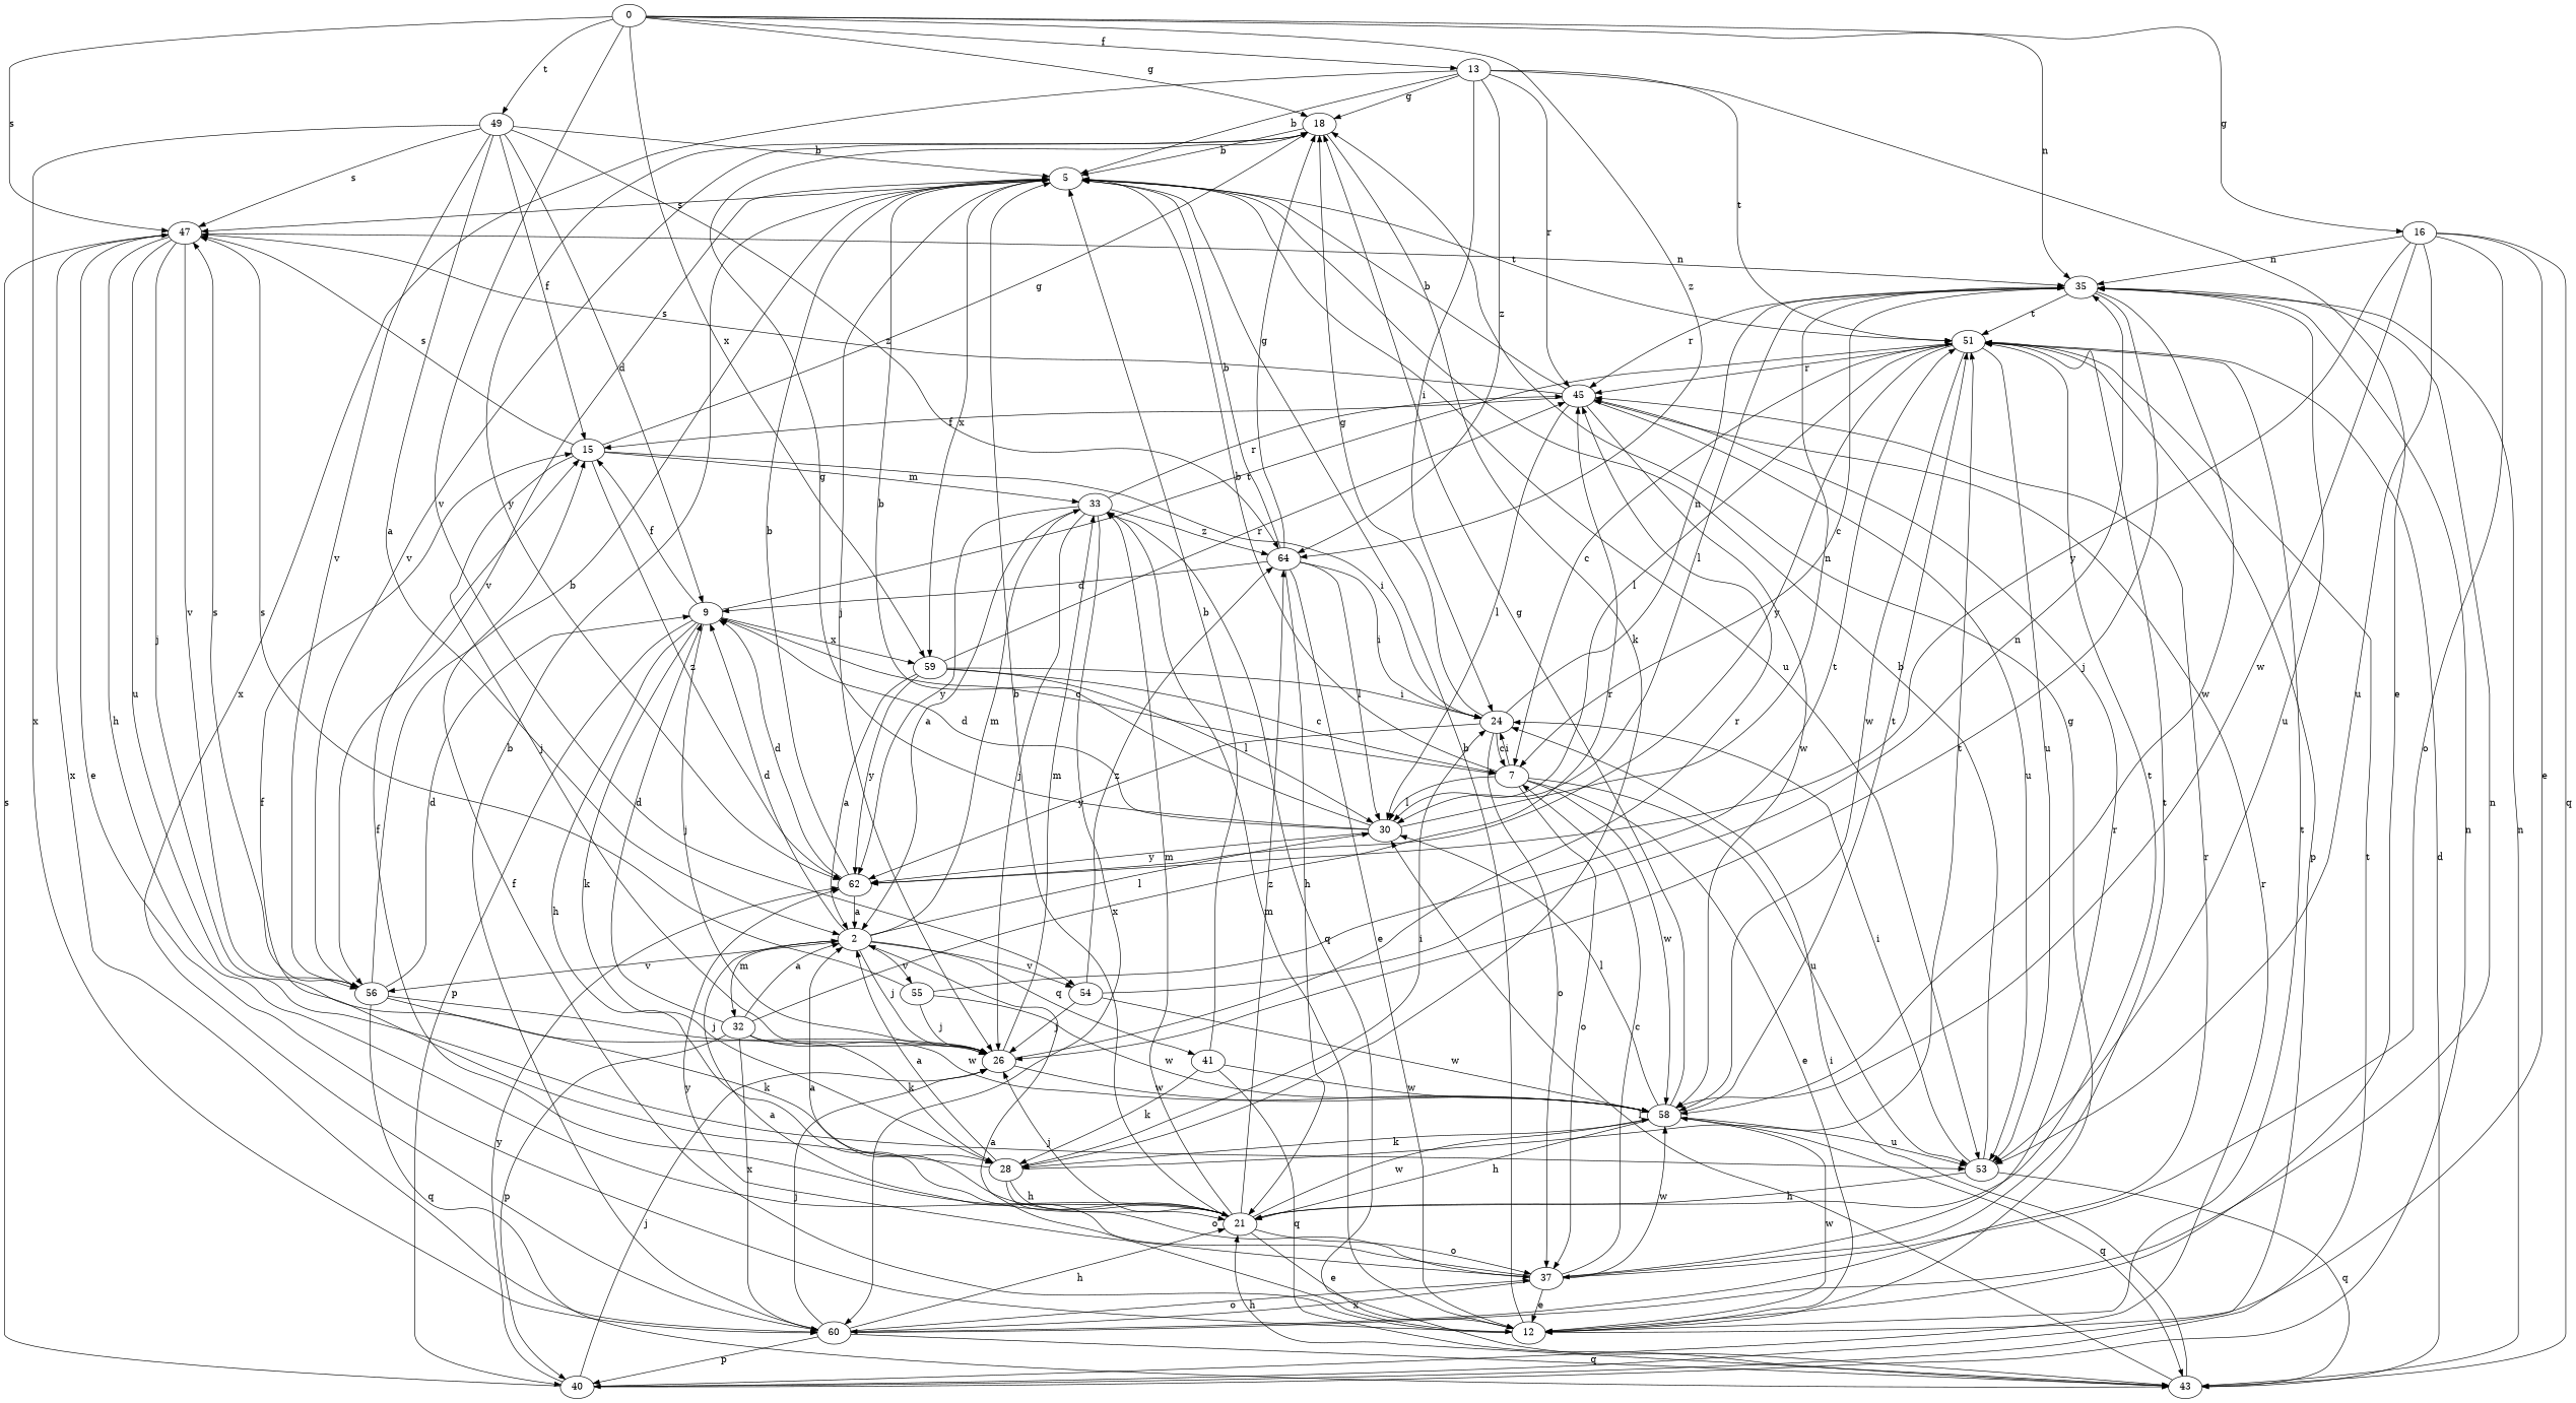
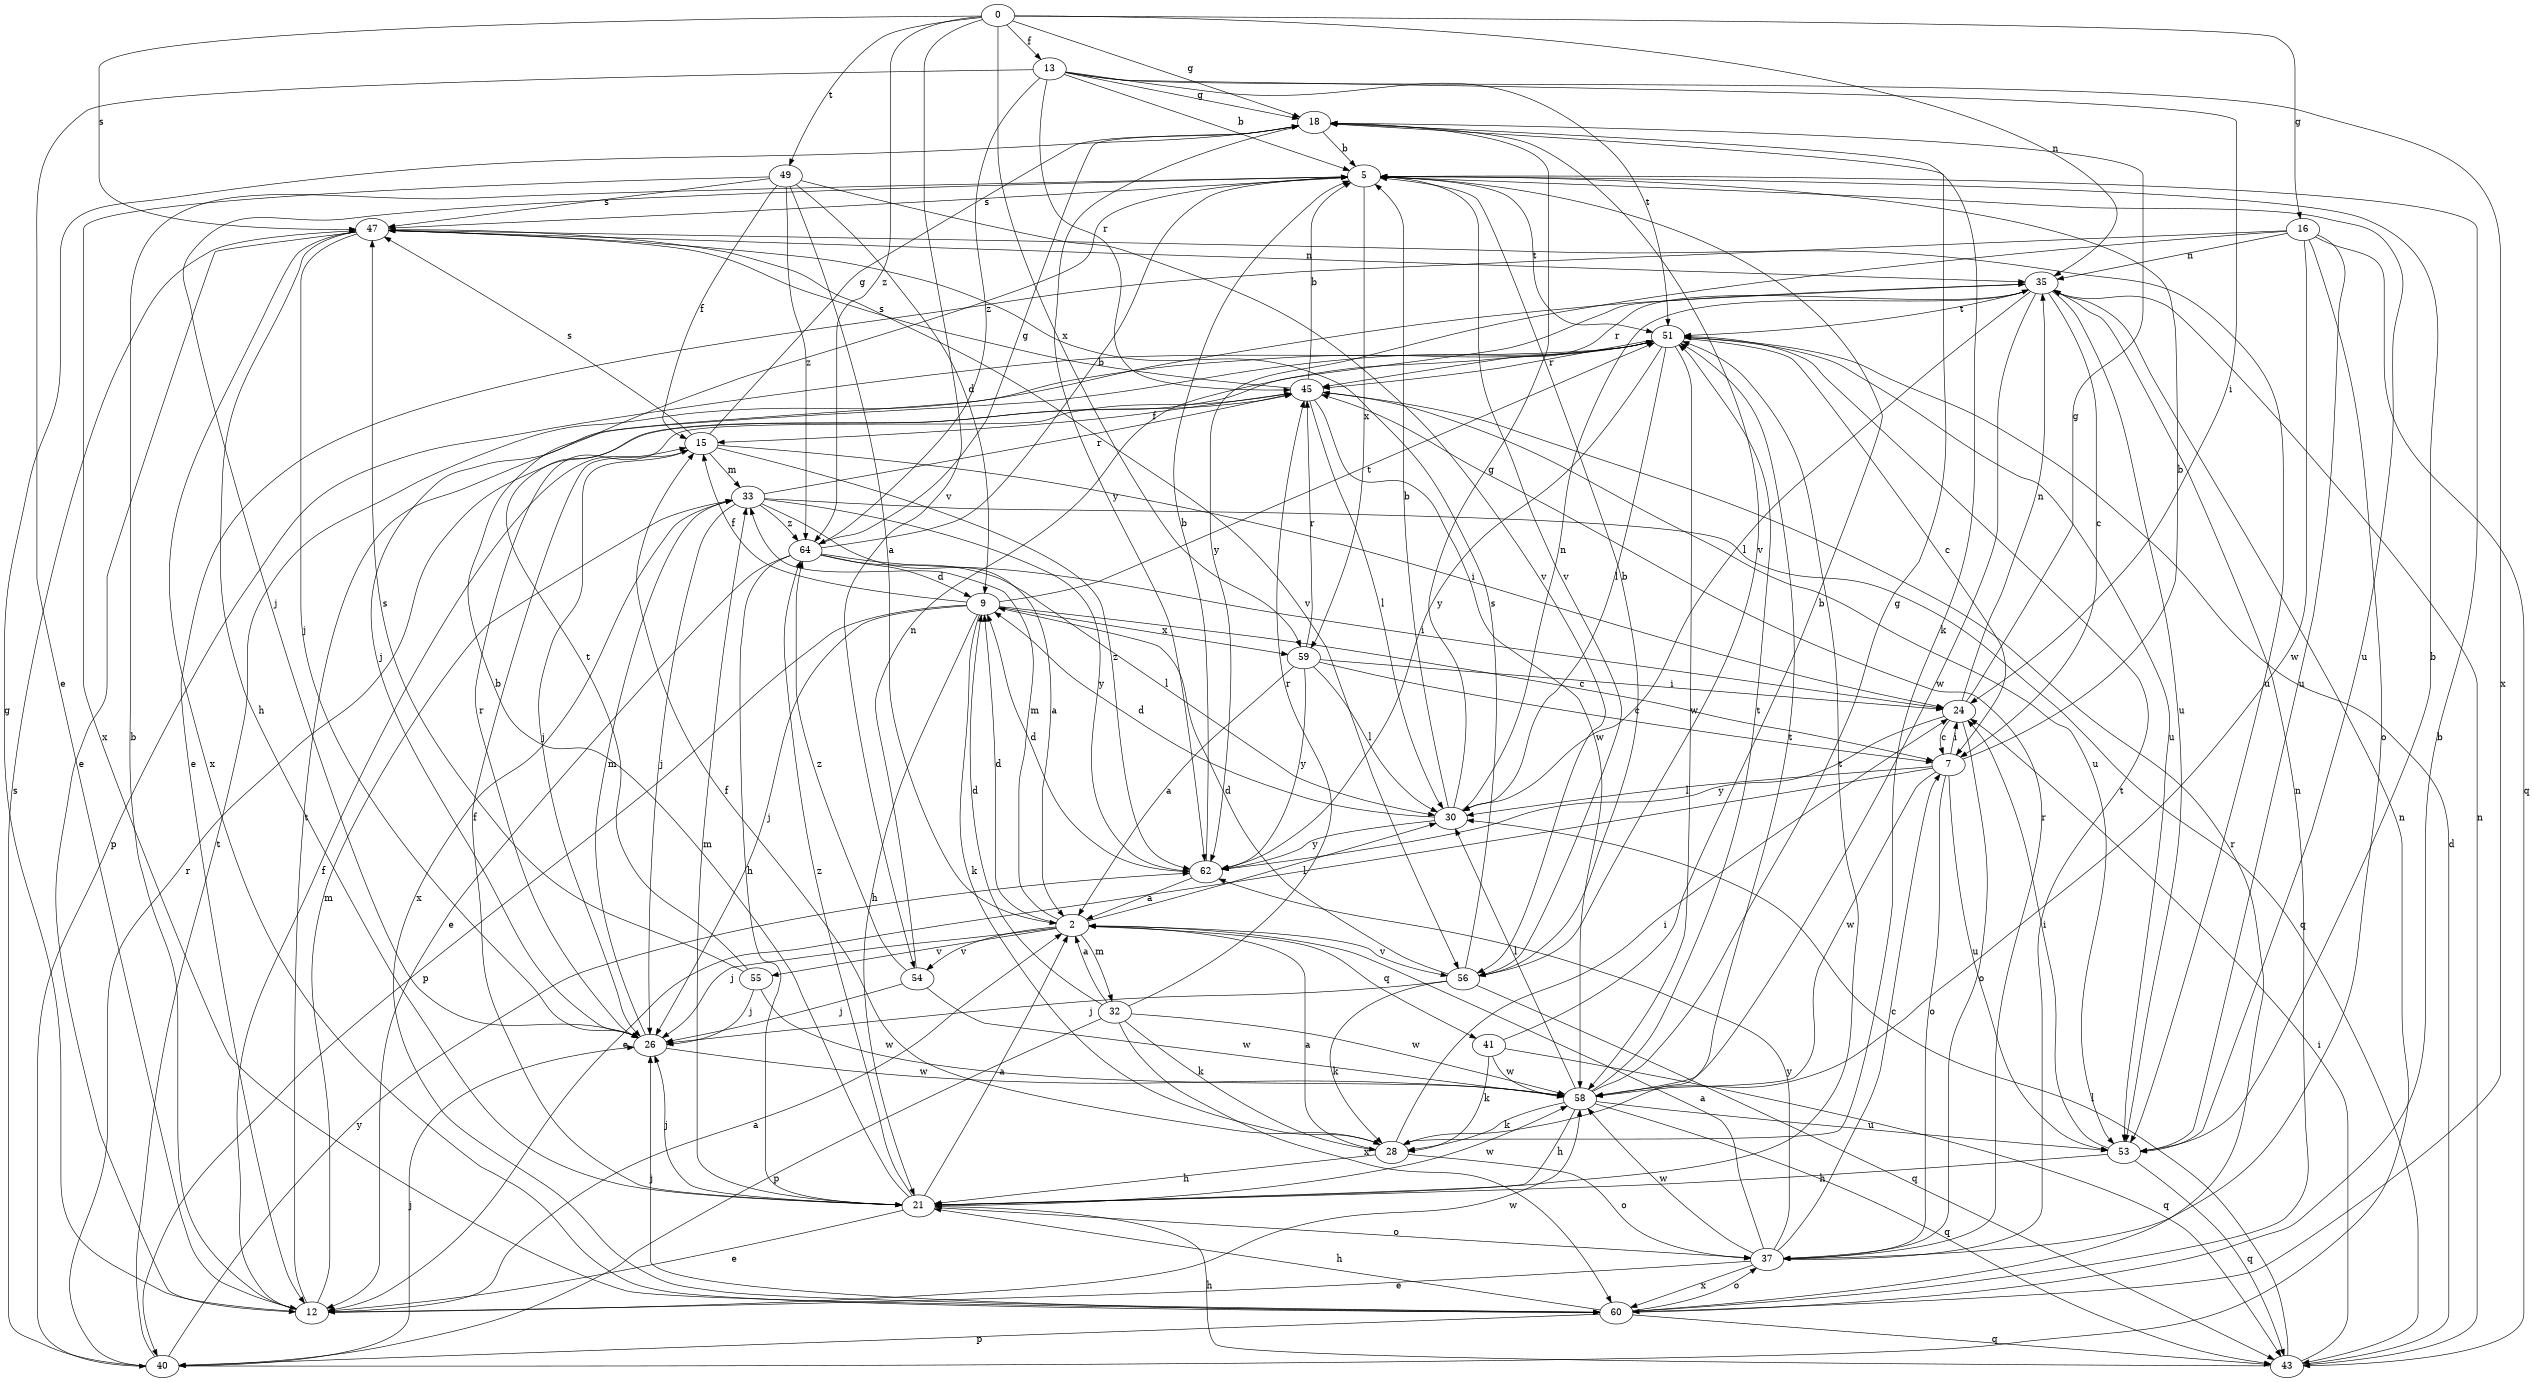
  strict digraph {
    0
    13
    16
    18
    35
    47
    49
    54
    59
    64
    5
    51
    12
    24
    45
    60
    53
    37
    58
    43
    62
    56
    28
    26
    30
    7
    21
    2
    9
    15
    32
    33
    41
    55
    40
    0 -> 13 [label=f]
    0 -> 16 [label=g]
    0 -> 18 [label=g]
    0 -> 35 [label=n]
    0 -> 47 [label=s]
    0 -> 49 [label=t]
    0 -> 54 [label=v]
    0 -> 59 [label=x]
    0 -> 64 [label=z]
    13 -> 18 [label=g]
    13 -> 64 [label=z]
    13 -> 5 [label=b]
    13 -> 51 [label=t]
    13 -> 12 [label=e]
    13 -> 24 [label=i]
    13 -> 45 [label=r]
    13 -> 60 [label=x]
    16 -> 35 [label=n]
    16 -> 12 [label=e]
    16 -> 53 [label=u]
    16 -> 37 [label=o]
    16 -> 58 [label=w]
    16 -> 43 [label=q]
    16 -> 62 [label=y]
    18 -> 5 [label=b]
    18 -> 62 [label=y]
    18 -> 56 [label=v]
    18 -> 28 [label=k]
    35 -> 51 [label=t]
    35 -> 45 [label=r]
    35 -> 53 [label=u]
    35 -> 58 [label=w]
    35 -> 26 [label=j]
    35 -> 30 [label=l]
    35 -> 7 [label=c]
    47 -> 35 [label=n]
    47 -> 12 [label=e]
    47 -> 60 [label=x]
    47 -> 53 [label=u]
    47 -> 56 [label=v]
    47 -> 26 [label=j]
    47 -> 21 [label=h]
    49 -> 47 [label=s]
    49 -> 64 [label=z]
-   49 -> 5 [label=b]
    49 -> 60 [label=x]
    49 -> 56 [label=v]
    49 -> 2 [label=a]
    49 -> 9 [label=d]
    49 -> 15 [label=f]
    54 -> 35 [label=n]
    54 -> 64 [label=z]
    54 -> 58 [label=w]
    54 -> 26 [label=j]
    59 -> 24 [label=i]
    59 -> 45 [label=r]
    59 -> 62 [label=y]
    59 -> 30 [label=l]
    59 -> 7 [label=c]
    59 -> 2 [label=a]
    64 -> 18 [label=g]
    64 -> 5 [label=b]
    64 -> 12 [label=e]
    64 -> 24 [label=i]
    64 -> 30 [label=l]
    64 -> 21 [label=h]
    64 -> 9 [label=d]
    5 -> 47 [label=s]
    5 -> 59 [label=x]
    5 -> 51 [label=t]
    5 -> 53 [label=u]
    5 -> 56 [label=v]
    5 -> 26 [label=j]
    51 -> 45 [label=r]
    51 -> 53 [label=u]
    51 -> 58 [label=w]
    51 -> 62 [label=y]
    51 -> 30 [label=l]
    51 -> 7 [label=c]
    51 -> 40 [label=p]
    12 -> 18 [label=g]
    12 -> 5 [label=b]
    12 -> 51 [label=t]
    12 -> 58 [label=w]
    12 -> 2 [label=a]
    12 -> 15 [label=f]
    12 -> 33 [label=m]
    24 -> 18 [label=g]
    24 -> 35 [label=n]
    24 -> 37 [label=o]
    24 -> 62 [label=y]
    24 -> 7 [label=c]
    45 -> 47 [label=s]
    45 -> 5 [label=b]
    45 -> 53 [label=u]
    45 -> 58 [label=w]
    45 -> 30 [label=l]
    45 -> 15 [label=f]
    60 -> 35 [label=n]
    60 -> 5 [label=b]
    60 -> 45 [label=r]
    60 -> 37 [label=o]
    60 -> 43 [label=q]
    60 -> 26 [label=j]
    60 -> 21 [label=h]
    60 -> 40 [label=p]
    53 -> 5 [label=b]
    53 -> 24 [label=i]
    53 -> 43 [label=q]
    53 -> 21 [label=h]
    37 -> 51 [label=t]
    37 -> 12 [label=e]
    37 -> 45 [label=r]
    37 -> 60 [label=x]
    37 -> 58 [label=w]
    37 -> 62 [label=y]
    37 -> 7 [label=c]
    37 -> 2 [label=a]
    58 -> 18 [label=g]
    58 -> 51 [label=t]
    58 -> 53 [label=u]
    58 -> 43 [label=q]
    58 -> 28 [label=k]
    58 -> 30 [label=l]
    58 -> 21 [label=h]
    43 -> 35 [label=n]
    43 -> 51 [label=d]
    43 -> 24 [label=i]
    43 -> 30 [label=l]
    43 -> 21 [label=h]
    62 -> 5 [label=b]
    62 -> 2 [label=a]
    62 -> 9 [label=d]
    56 -> 47 [label=s]
    56 -> 5 [label=b]
    56 -> 43 [label=q]
    56 -> 28 [label=k]
    56 -> 26 [label=j]
    56 -> 9 [label=d]
    28 -> 51 [label=t]
    28 -> 24 [label=i]
    28 -> 37 [label=o]
    28 -> 21 [label=h]
    28 -> 2 [label=a]
    28 -> 15 [label=f]
    26 -> 45 [label=r]
    26 -> 58 [label=w]
    26 -> 33 [label=m]
    30 -> 18 [label=g]
    30 -> 35 [label=n]
    30 -> 5 [label=b]
    30 -> 62 [label=y]
    30 -> 9 [label=d]
    7 -> 5 [label=b]
    7 -> 12 [label=e]
    7 -> 24 [label=i]
    7 -> 53 [label=u]
    7 -> 37 [label=o]
    7 -> 58 [label=w]
    7 -> 30 [label=l]
    21 -> 64 [label=z]
    21 -> 5 [label=b]
    21 -> 51 [label=t]
    21 -> 12 [label=e]
    21 -> 37 [label=o]
    21 -> 58 [label=w]
    21 -> 26 [label=j]
    21 -> 2 [label=a]
    21 -> 15 [label=f]
    21 -> 33 [label=m]
    2 -> 54 [label=v]
    2 -> 56 [label=v]
    2 -> 26 [label=j]
    2 -> 30 [label=l]
    2 -> 9 [label=d]
    2 -> 32 [label=m]
    2 -> 33 [label=m]
    2 -> 41 [label=q]
    2 -> 55 [label=v]
    9 -> 59 [label=x]
    9 -> 51 [label=t]
    9 -> 28 [label=k]
    9 -> 26 [label=j]
    9 -> 7 [label=c]
    9 -> 21 [label=h]
    9 -> 15 [label=f]
    9 -> 40 [label=p]
    15 -> 18 [label=g]
    15 -> 47 [label=s]
    15 -> 24 [label=i]
    15 -> 62 [label=z]
    15 -> 26 [label=j]
    15 -> 33 [label=m]
    32 -> 45 [label=r]
    32 -> 60 [label=x]
    32 -> 58 [label=w]
    32 -> 28 [label=k]
    32 -> 2 [label=a]
    32 -> 9 [label=d]
    32 -> 40 [label=p]
    33 -> 64 [label=z]
    33 -> 45 [label=r]
    33 -> 60 [label=x]
    33 -> 43 [label=q]
    33 -> 62 [label=y]
    33 -> 26 [label=j]
    33 -> 2 [label=a]
    41 -> 5 [label=b]
    41 -> 58 [label=w]
    41 -> 43 [label=q]
    41 -> 28 [label=k]
    55 -> 47 [label=s]
    55 -> 51 [label=t]
    55 -> 58 [label=w]
    55 -> 26 [label=j]
    40 -> 35 [label=n]
    40 -> 47 [label=s]
    40 -> 51 [label=t]
    40 -> 45 [label=r]
    40 -> 62 [label=y]
    40 -> 26 [label=j]
  }
